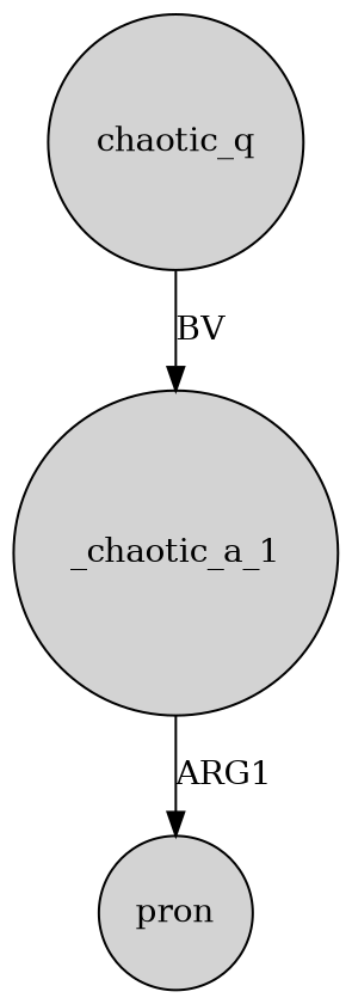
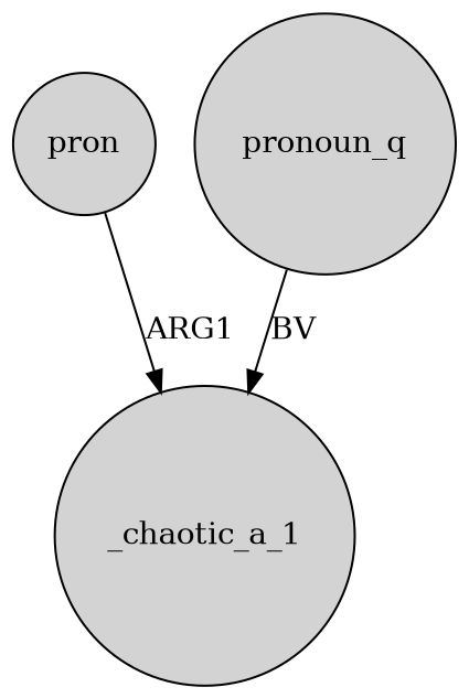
  digraph {
    node [shape=circle style=filled]
    _chaotic_a_1
    pron
-   pronoun_q [label=chaotic_q]
-   _chaotic_a_1 -> pron [label=ARG1]
+   pronoun_q
+   pron -> _chaotic_a_1 [label=ARG1]
    pronoun_q -> _chaotic_a_1 [label=BV]
  }
